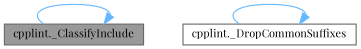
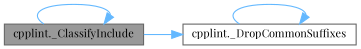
  digraph {
    rankdir=LR
    fontname="Playfair Display"
    node [fontname="Playfair Display" fontsize=10 shape=box style=filled]
    edge [color=steelblue1 fontname="Playfair Display" fontsize=10 labelfontname=Helvetica labelfontsize=10 style=solid]
    n1 [color=gray40 fillcolor=grey60 fontcolor=black height=0.2 label="cpplint._ClassifyInclude" width=0.4]
    n2 [color=grey40 fillcolor=white height=0.2 label="cpplint._DropCommonSuffixes" width=0.4]
    n1 -> n1
+   n1 -> n2
    n2 -> n2
  }
